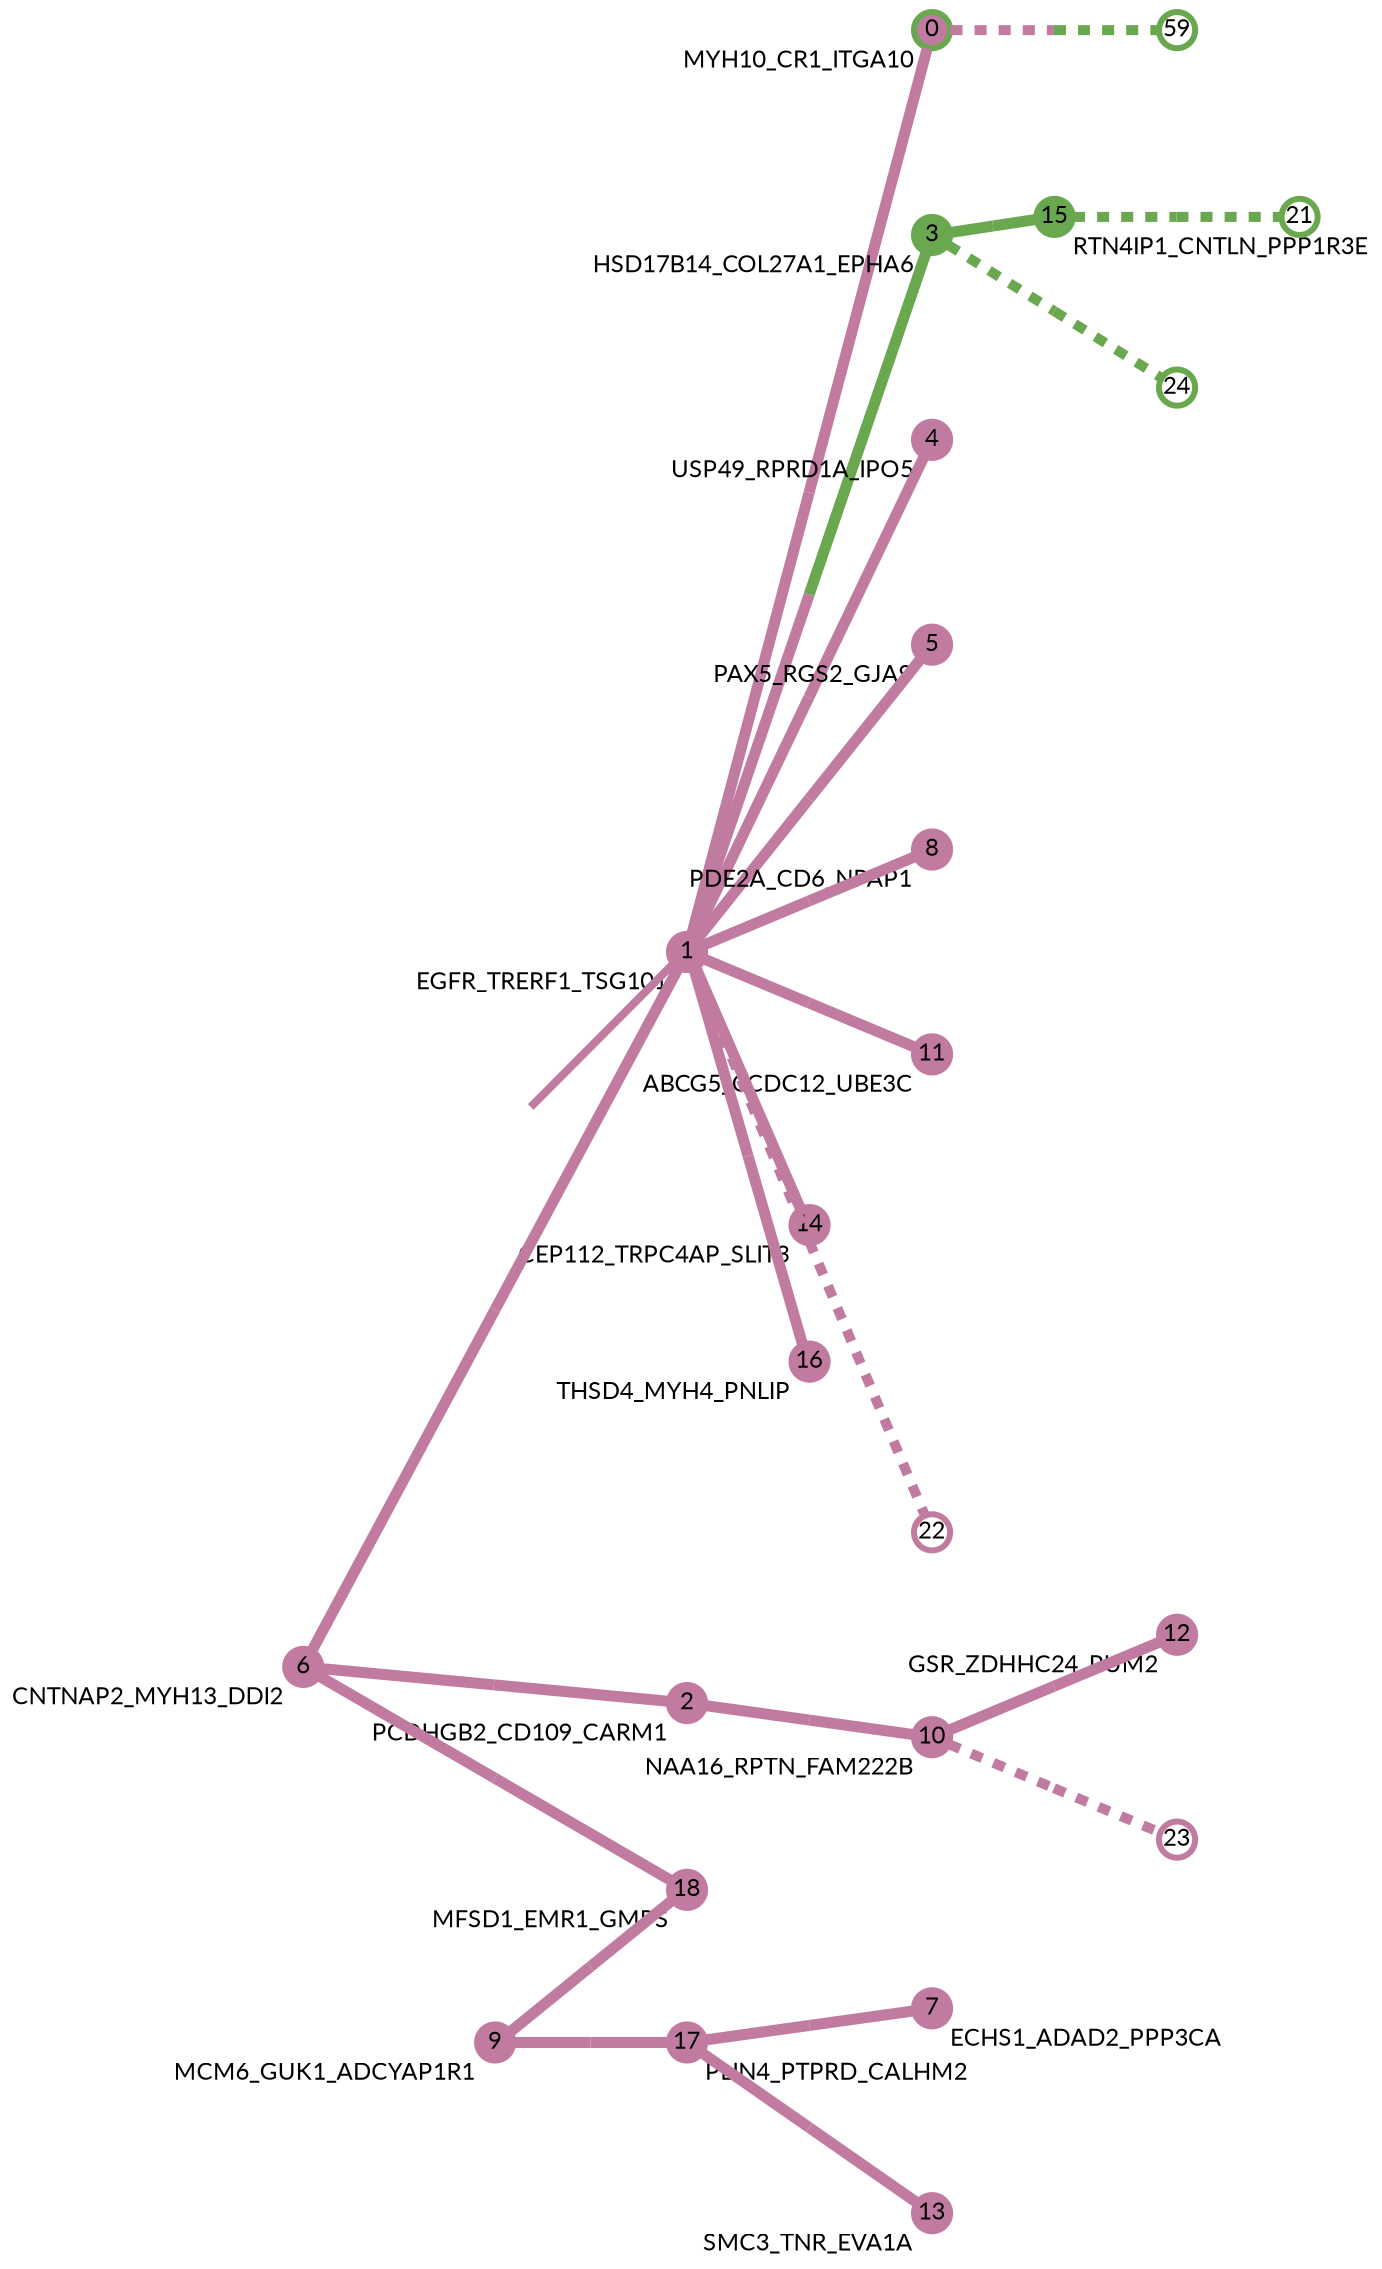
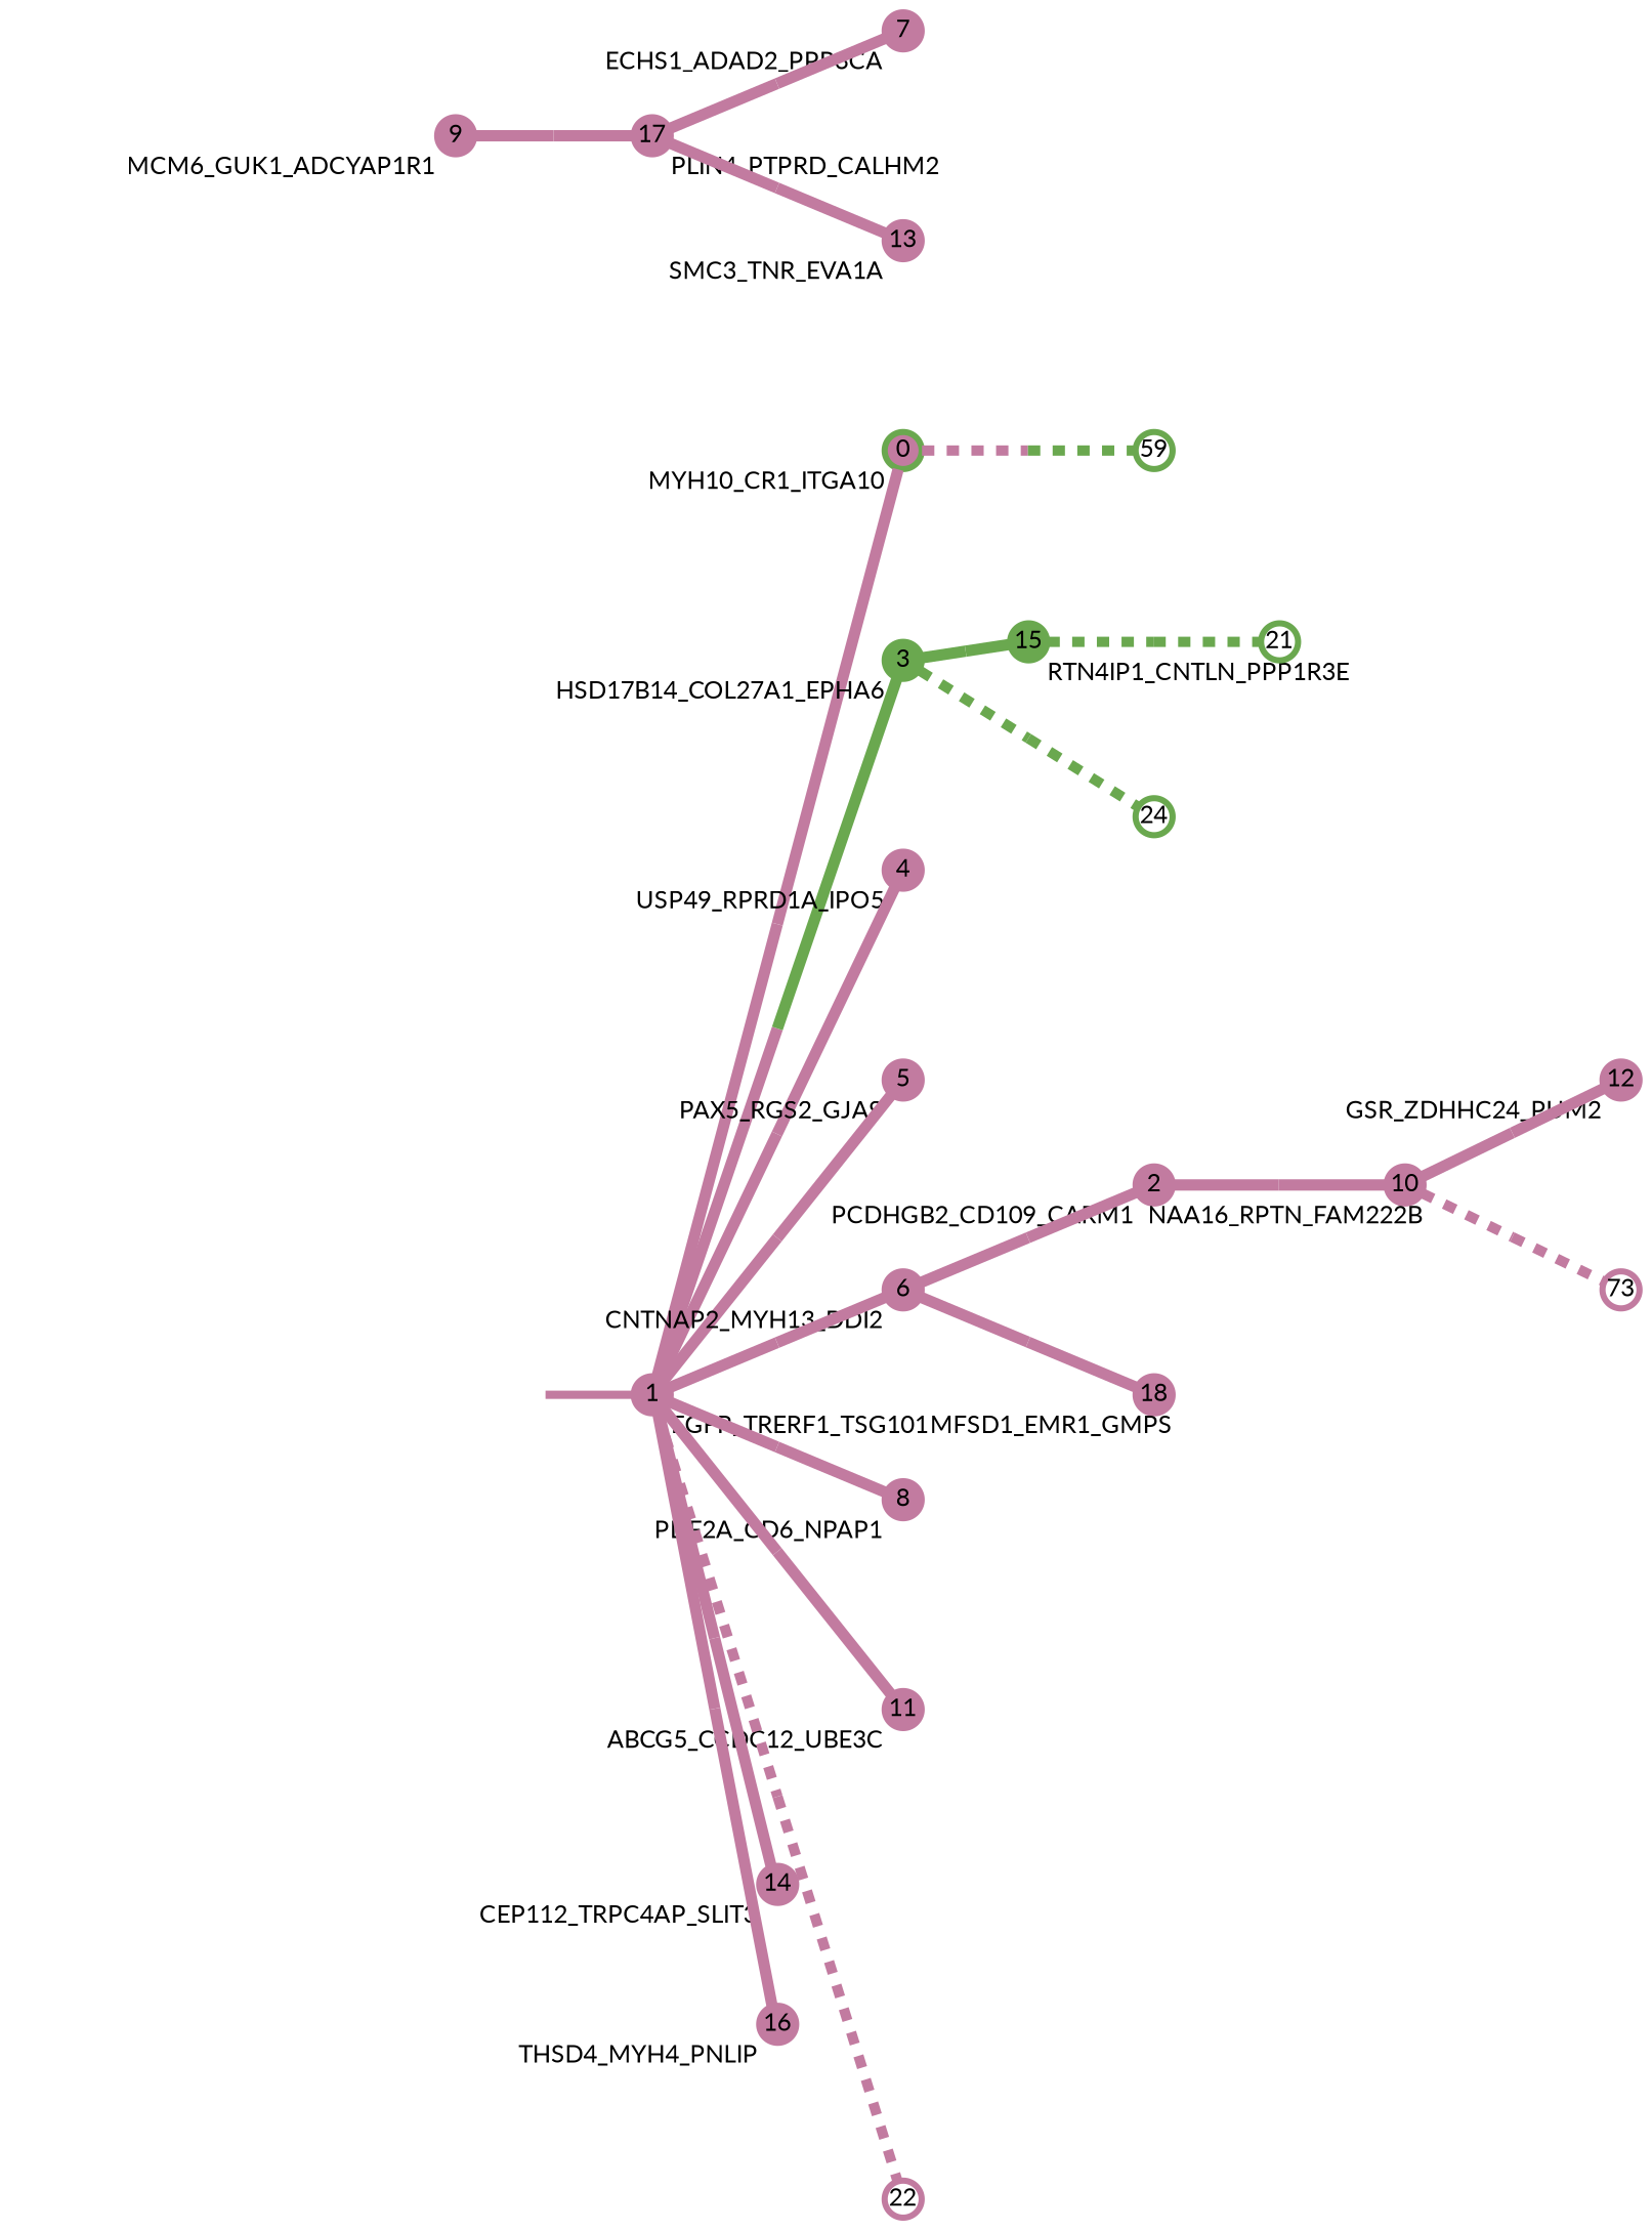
  strict digraph {
    forcelabels=true
    nodesep=0.7
    rankdir=LR
    ranksep=0.6
    splines=false
    node [color="#c27ba0ff" fillcolor="#c27ba0ff" fixedsize=true fontname=Lato fontsize="12pt" penwidth=3 shape=circle style=filled]
    edge [arrowsize=0 color="#c27ba0ff;0.5:#c27ba0ff" minlen=2.0 penwidth=5.5 style=solid]
    0 [color="#6aa84fff" height=0.25 xlabel=MYH10_CR1_ITGA10]
    n2 [color="#6aa84fff" fillcolor="#6aa84fff" height=0.25 label=59 style=solid]
    1 [height=0.25 xlabel=EGFR_TRERF1_TSG101]
    3 [color="#6aa84fff" fillcolor="#6aa84fff" height=0.25 xlabel=HSD17B14_COL27A1_EPHA6]
    4 [height=0.25 xlabel=USP49_RPRD1A_IPO5]
    5 [height=0.25 xlabel=PAX5_RGS2_GJA9]
    6 [height=0.25 xlabel=CNTNAP2_MYH13_DDI2]
    8 [height=0.25 xlabel=PDE2A_CD6_NPAP1]
    11 [height=0.25 xlabel=ABCG5_CCDC12_UBE3C]
    14 [height=0.25 xlabel=CEP112_TRPC4AP_SLIT3]
    16 [height=0.25 xlabel=THSD4_MYH4_PNLIP]
    22 [height=0.25 style=solid]
    15 [color="#6aa84fff" fillcolor="#6aa84fff" height=0.25 xlabel=RTN4IP1_CNTLN_PPP1R3E]
    n14 [color="#6aa84fff" fillcolor="#6aa84fff" height=0.25 label=24 style=solid]
    2 [height=0.25 xlabel=PCDHGB2_CD109_CARM1]
    18 [height=0.25 xlabel=MFSD1_EMR1_GMPS]
    21 [color="#6aa84fff" fillcolor="#6aa84fff" height=0.25 style=solid]
    10 [height=0.25 xlabel=NAA16_RPTN_FAM222B]
    9 [height=0.25 xlabel=MCM6_GUK1_ADCYAP1R1]
    17 [height=0.25 xlabel=PLIN4_PTPRD_CALHM2]
    7 [height=0.25 xlabel=ECHS1_ADAD2_PPP3CA]
    13 [height=0.25 xlabel=SMC3_TNR_EVA1A]
    12 [height=0.25 xlabel=GSR_ZDHHC24_PUM2]
-   23 [height=0.25 style=solid]
+   23 [height=0.25 style=solid label=73]
    normal [style=invis xlabel=EGFR_TRERF1_TSG101 color="" fillcolor="" fixedsize="" fontname="" fontsize="" shape=""]
    0 -> n2 [color="#c27ba0ff;0.5:#6aa84fff" penwidth=5 style=dashed]
    1 -> 0
    1 -> 3 [color="#c27ba0ff;0.5:#6aa84fff"]
    1 -> 4
    1 -> 5
-   6 -> 1
+   1 -> 6
    1 -> 8
    1 -> 11
    1 -> 14 [minlen=1.7999999523162842]
    1 -> 16 [minlen=1.0]
    1 -> 22 [penwidth=5 style=dashed]
    3 -> 15 [color="#6aa84fff;0.5:#6aa84fff" minlen=1.399999976158142]
    3 -> n14 [color="#6aa84fff;0.5:#6aa84fff" penwidth=5 style=dashed]
    6 -> 2
    6 -> 18
    15 -> 21 [color="#6aa84fff;0.5:#6aa84fff" penwidth=5 style=dashed]
    2 -> 10
    10 -> 12
    10 -> 23 [penwidth=5 style=dashed]
-   9 -> 18 [minlen=1.0]
    9 -> 17 [minlen=1.0]
    17 -> 7
    17 -> 13
    normal -> 1 [color="#c27ba0ff" penwidth=4 minlen=""]
  }
